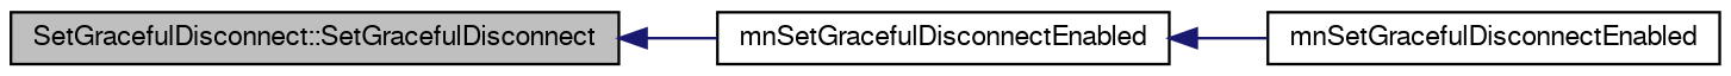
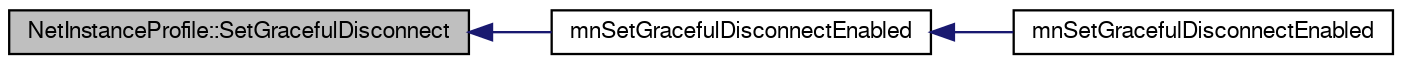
  digraph {
    rankdir=LR
    node [color=black fillcolor=white fontname=FreeSans fontsize=10 shape=record style=filled]
    edge [color=midnightblue dir=back fontname=FreeSans fontsize=10 labelfontname=FreeSans labelfontsize=10 style=solid]
-   n1 [fillcolor=grey75 fontcolor=black height=0.2 label="SetGracefulDisconnect::SetGracefulDisconnect" width=0.4]
+   n1 [fillcolor=grey75 fontcolor=black height=0.2 label="NetInstanceProfile::SetGracefulDisconnect" width=0.4]
    n2 [height=0.2 label=mnSetGracefulDisconnectEnabled width=0.4]
    n3 [height=0.2 label=mnSetGracefulDisconnectEnabled width=0.4]
    n1 -> n2
    n2 -> n3
  }
